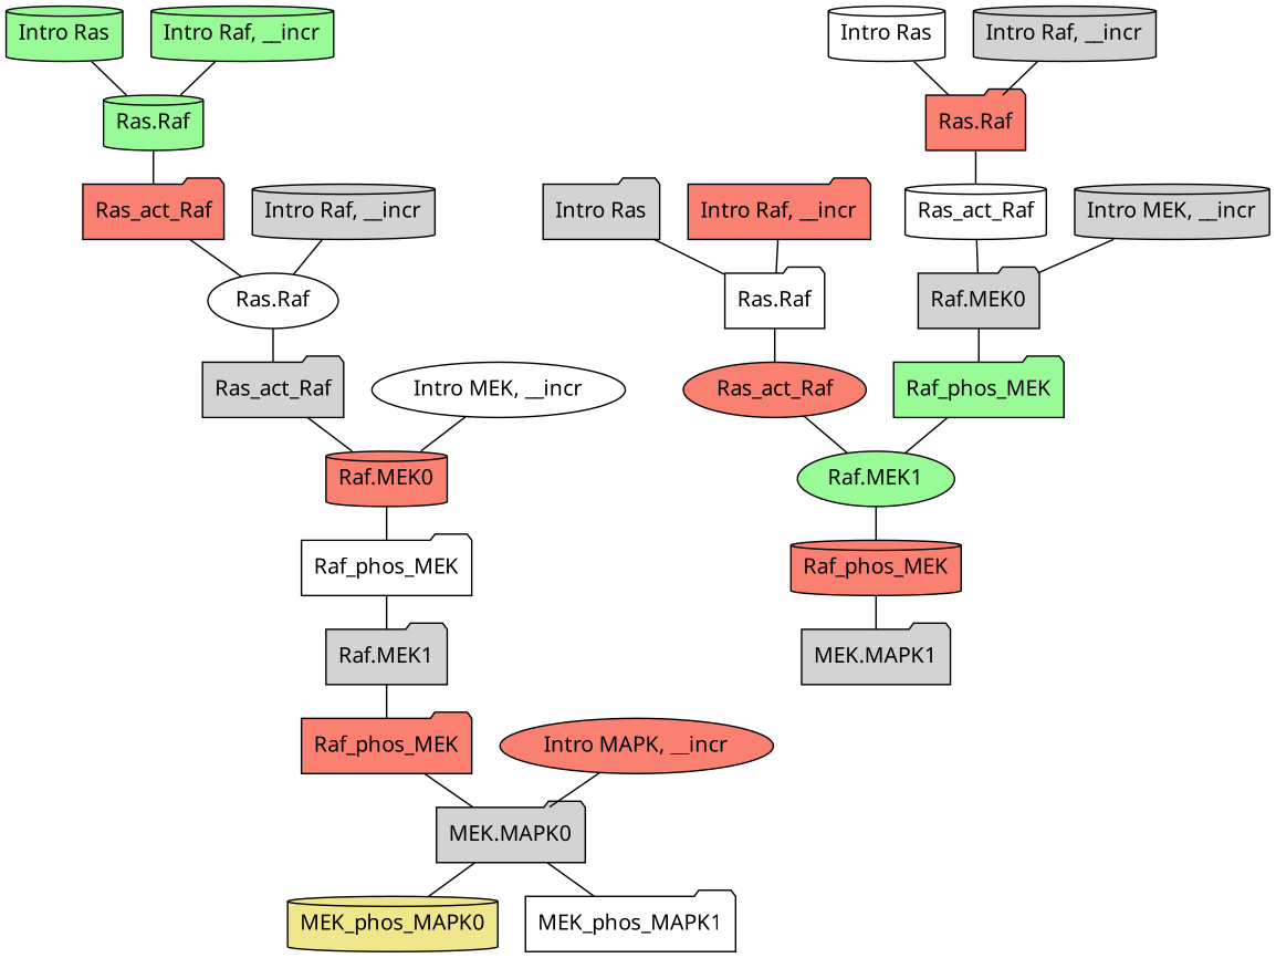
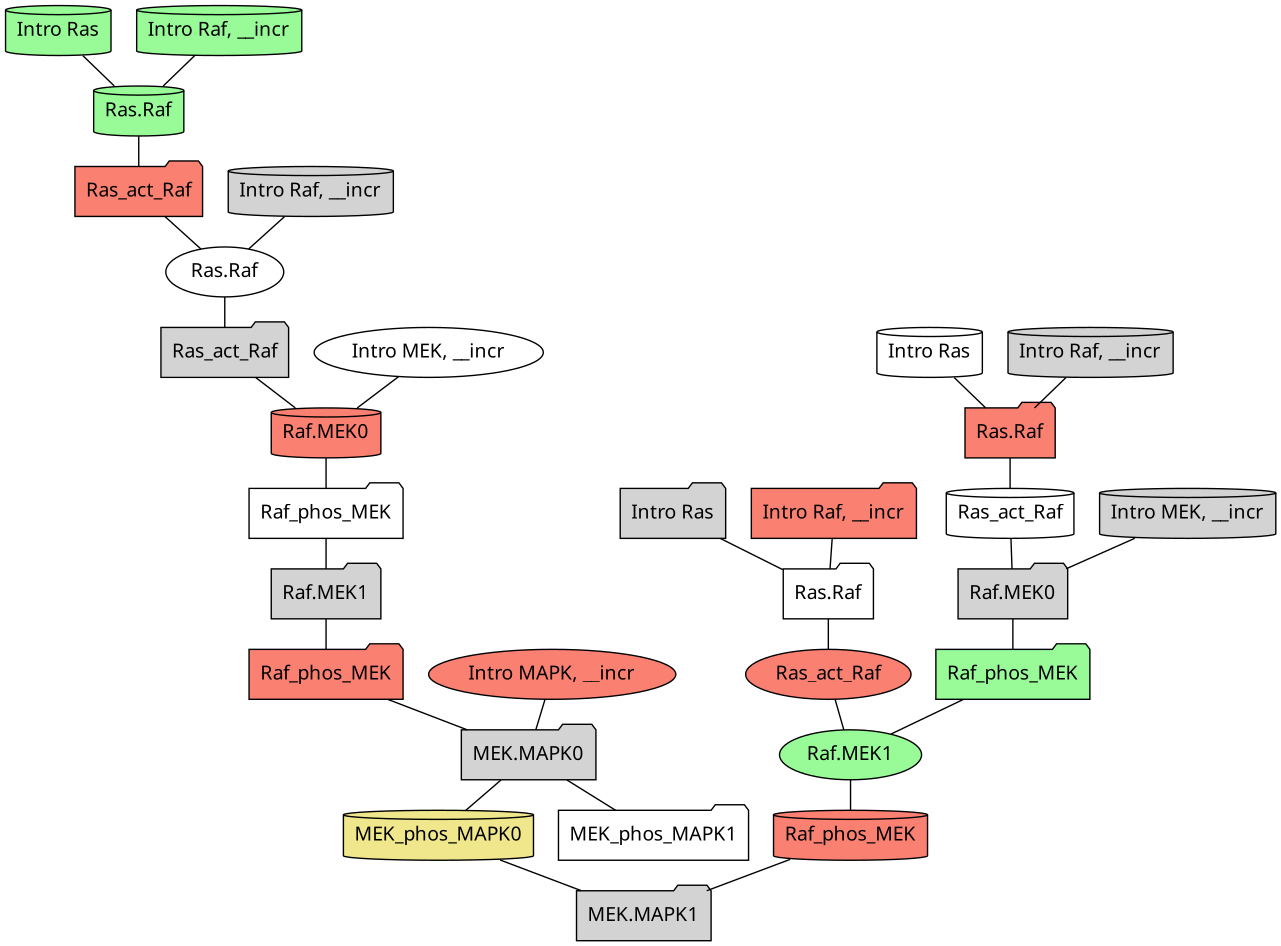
  digraph {
    rankdir=TB
    ranksep=0.30
    node [fillcolor=lightgrey fontname="CMU Serif" shape=folder style=filled]
    edge [color="0.000 0.000 0.000" dir=none fontname="CMU Serif"]
    n1 [fillcolor=palegreen label="Intro Ras" shape=cylinder]
    n2 [fillcolor=palegreen label="Ras.Raf" shape=cylinder]
    n3 [fillcolor=salmon label=Ras_act_Raf]
    n4 [label="Intro Ras"]
    n5 [fillcolor=white label="Ras.Raf"]
    n6 [fillcolor=salmon label=Ras_act_Raf shape=ellipse]
    n7 [fillcolor=white label="Intro Ras" shape=cylinder]
    n8 [fillcolor=salmon label="Ras.Raf"]
    n9 [fillcolor=white label=Ras_act_Raf shape=cylinder]
    n10 [label="Intro Raf, __incr" shape=cylinder]
    n11 [label="Intro Raf, __incr" shape=cylinder]
    n12 [fillcolor=white label="Ras.Raf" shape=ellipse]
    n13 [label=Ras_act_Raf]
    n14 [fillcolor=palegreen label="Intro Raf, __incr" shape=cylinder]
    n15 [fillcolor=salmon label="Intro Raf, __incr"]
    n16 [fillcolor=white label="Intro MEK, __incr" shape=ellipse]
    n17 [fillcolor=salmon label="Raf.MEK0" shape=cylinder]
    n18 [fillcolor=white label=Raf_phos_MEK]
    n19 [label="Intro MEK, __incr" shape=cylinder]
    n20 [label="Raf.MEK0"]
    n21 [fillcolor=palegreen label=Raf_phos_MEK]
    n22 [fillcolor=salmon label="Intro MAPK, __incr" shape=ellipse]
    n23 [label="MEK.MAPK0"]
    n24 [fillcolor=khaki label=MEK_phos_MAPK0 shape=cylinder]
    n25 [fillcolor=white label=MEK_phos_MAPK1]
    n26 [fillcolor=palegreen label="Raf.MEK1" shape=ellipse]
    n27 [label="Raf.MEK1"]
    n28 [fillcolor=salmon label=Raf_phos_MEK]
    n29 [fillcolor=salmon label=Raf_phos_MEK shape=cylinder]
    n30 [label="MEK.MAPK1"]
    n1 -> n2
    n2 -> n3
    n3 -> n12
    n4 -> n5
    n5 -> n6
    n6 -> n26
    n7 -> n8
    n8 -> n9
    n9 -> n20
    n10 -> n8
    n11 -> n12
    n12 -> n13
    n13 -> n17
    n14 -> n2
    n15 -> n5
    n16 -> n17
    n17 -> n18
    n18 -> n27
    n19 -> n20
    n20 -> n21
    n21 -> n26
    n22 -> n23
    n23 -> n24
    n23 -> n25
+   n24 -> n30
    n26 -> n29
    n27 -> n28
    n28 -> n23
    n29 -> n30
  }
